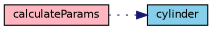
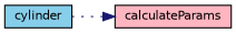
  digraph {
    rankdir=RL
    node [color=black fontname=Helvetica fontsize=10 shape=record style=filled]
    n1 [fillcolor=lightpink fontcolor=black height=0.2 label=calculateParams width=0.4]
    n2 [fillcolor=skyblue height=0.2 label=cylinder width=0.4]
-   n2 -> n1 [color=midnightblue dir=back fontname=Helvetica fontsize=10 labelfontname=Helvetica labelfontsize=10 style=dotted]
+   n1 -> n2 [color=midnightblue dir=back fontname=Helvetica fontsize=10 labelfontname=Helvetica labelfontsize=10 style=dotted]
  }
